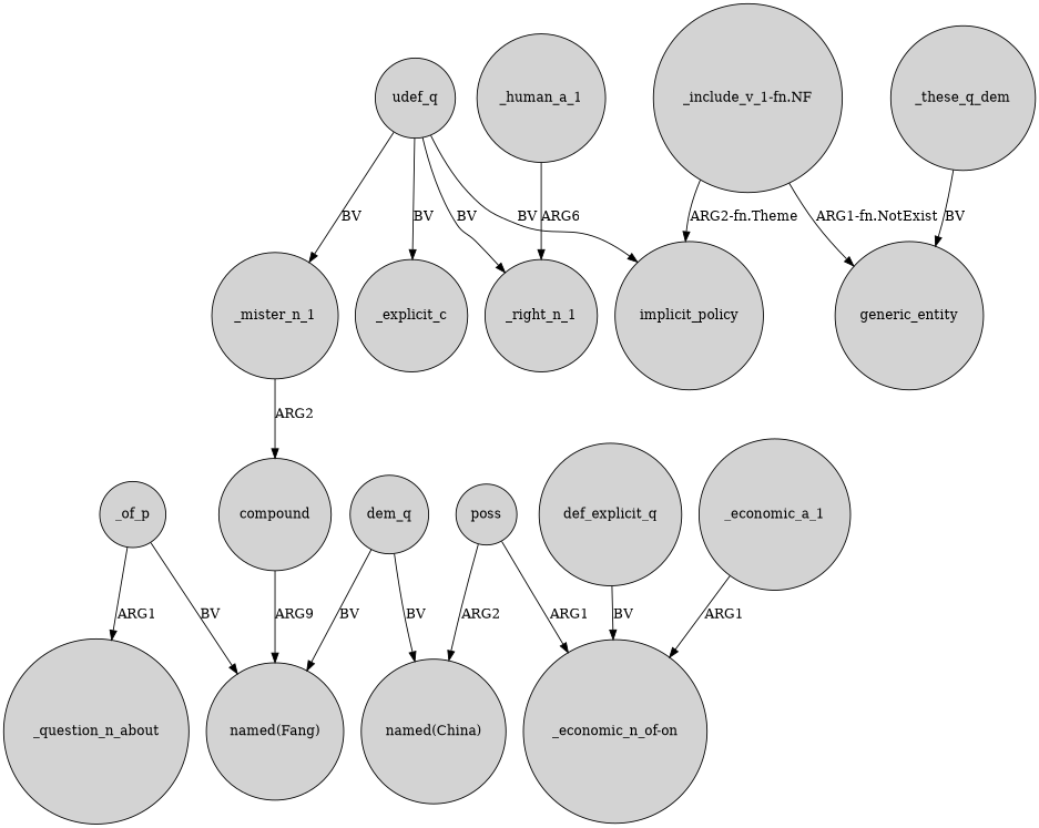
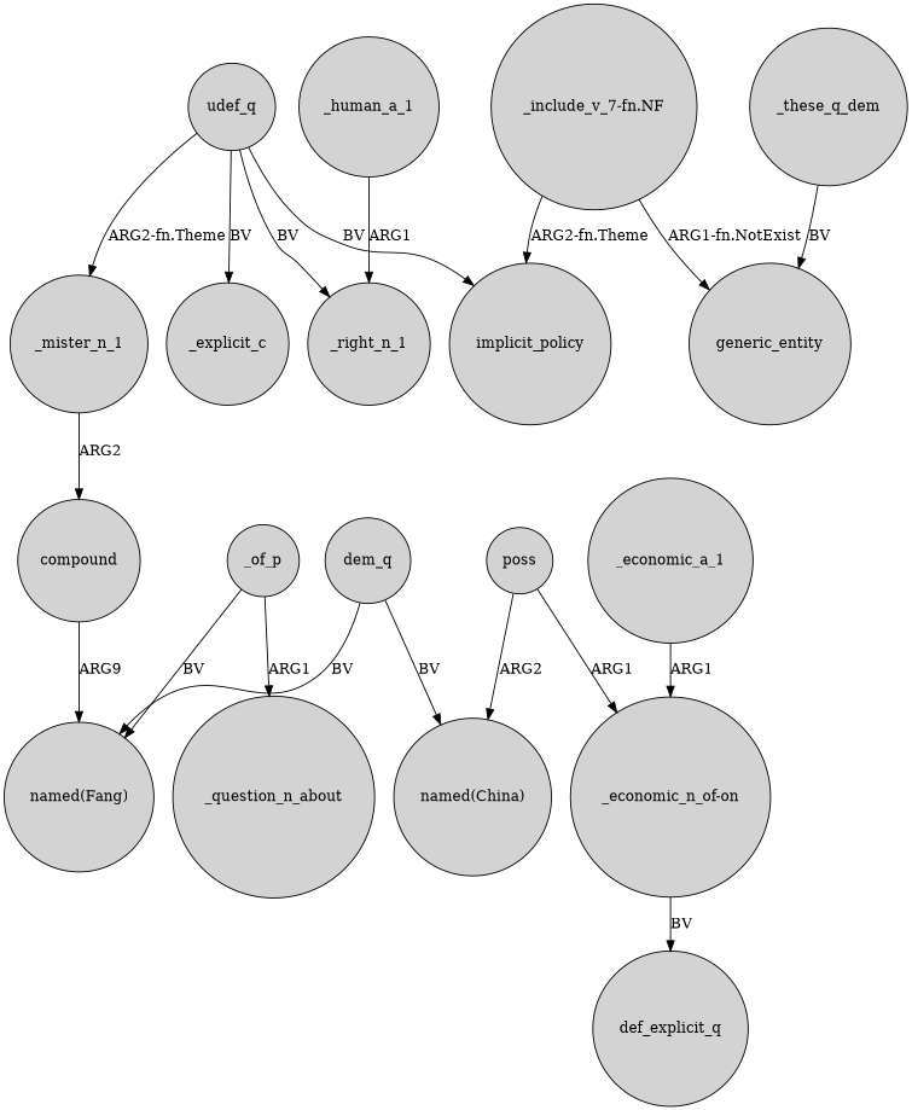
  digraph {
    node [shape=circle style=filled]
    n1 [label=dem_q]
    "named(Fang)"
    "named(China)"
    _these_q_dem
    generic_entity
    compound
    _mister_n_1
    udef_q
    _right_n_1
    n10 [label=implicit_policy]
    n11 [label=_explicit_c]
    _human_a_1
    poss
    n14 [label="_economic_n_of-on"]
    _of_p
    _question_n_about
    def_explicit_q
-   "_include_v_1-fn.NF"
+   "_include_v_1-fn.NF" [label="_include_v_7-fn.NF"]
    _economic_a_1
    n1 -> "named(Fang)" [label=BV]
    n1 -> "named(China)" [label=BV]
    _these_q_dem -> generic_entity [label=BV]
    compound -> "named(Fang)" [label=ARG9]
    _mister_n_1 -> compound [label=ARG2]
-   udef_q -> _mister_n_1 [label=BV]
+   udef_q -> _mister_n_1 [label="ARG2-fn.Theme"]
    udef_q -> _right_n_1 [label=BV]
    udef_q -> n10 [label=BV]
    udef_q -> n11 [label=BV]
-   _human_a_1 -> _right_n_1 [label=ARG6]
+   _human_a_1 -> _right_n_1 [label=ARG1]
    poss -> "named(China)" [label=ARG2]
    poss -> n14 [label=ARG1]
    _of_p -> "named(Fang)" [label=BV]
    _of_p -> _question_n_about [label=ARG1]
-   def_explicit_q -> n14 [label=BV]
+   n14 -> def_explicit_q [label=BV]
    "_include_v_1-fn.NF" -> generic_entity [label="ARG1-fn.NotExist"]
    "_include_v_1-fn.NF" -> n10 [label="ARG2-fn.Theme"]
    _economic_a_1 -> n14 [label=ARG1]
  }
